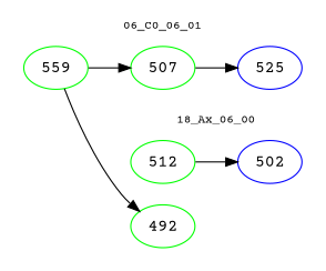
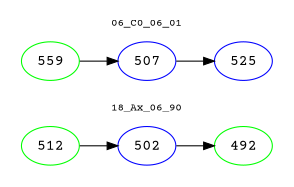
  digraph {
    fontname="Courier Prime"
    rankdir=LR
    node [color=green fontname="Courier Prime"]
    edge [color=black fontname="Courier Prime"]
    n1 [label=512]
    n2 [color=blue label=502]
    n3 [label=492]
    n4 [label=559]
-   n5 [label=507]
+   n5 [color=blue label=507]
    n6 [color=blue label=525]
    subgraph cluster_1 {
      color=white
      fontsize=10
-     label="18_Ax_06_00"
+     label="18_Ax_06_90"
      n1
      n2
      n3
    }
    subgraph cluster_2 {
      color=white
      fontsize=10
      label="06_C0_06_01"
      n4
      n5
      n6
    }
    n1 -> n2
-   n4 -> n3
+   n2 -> n3
    n4 -> n5
    n5 -> n6
  }
